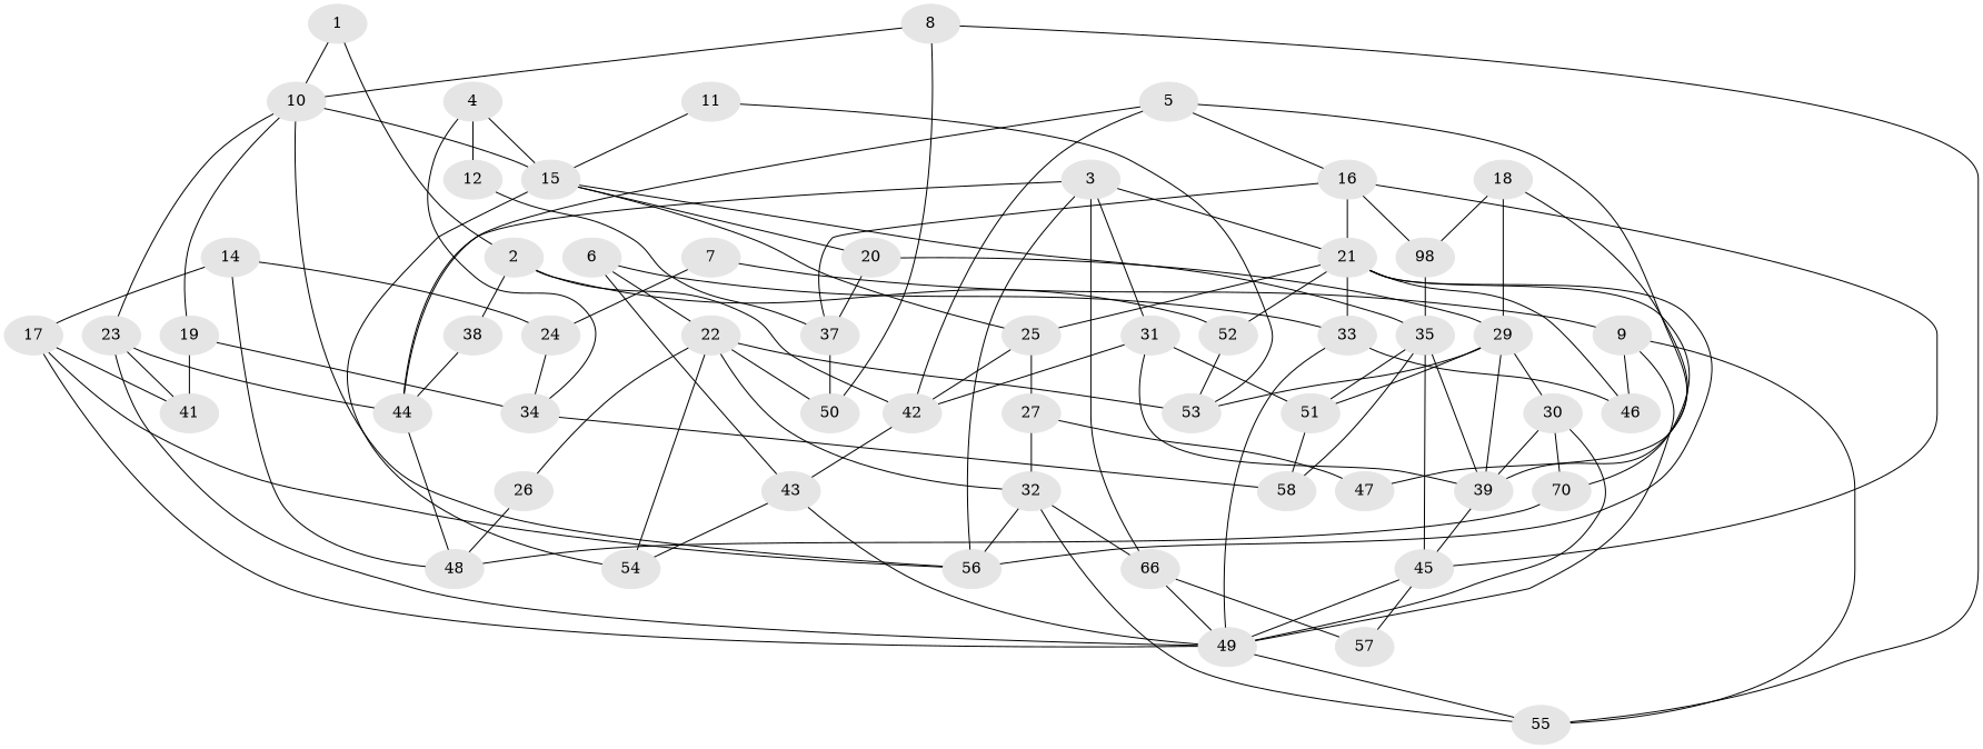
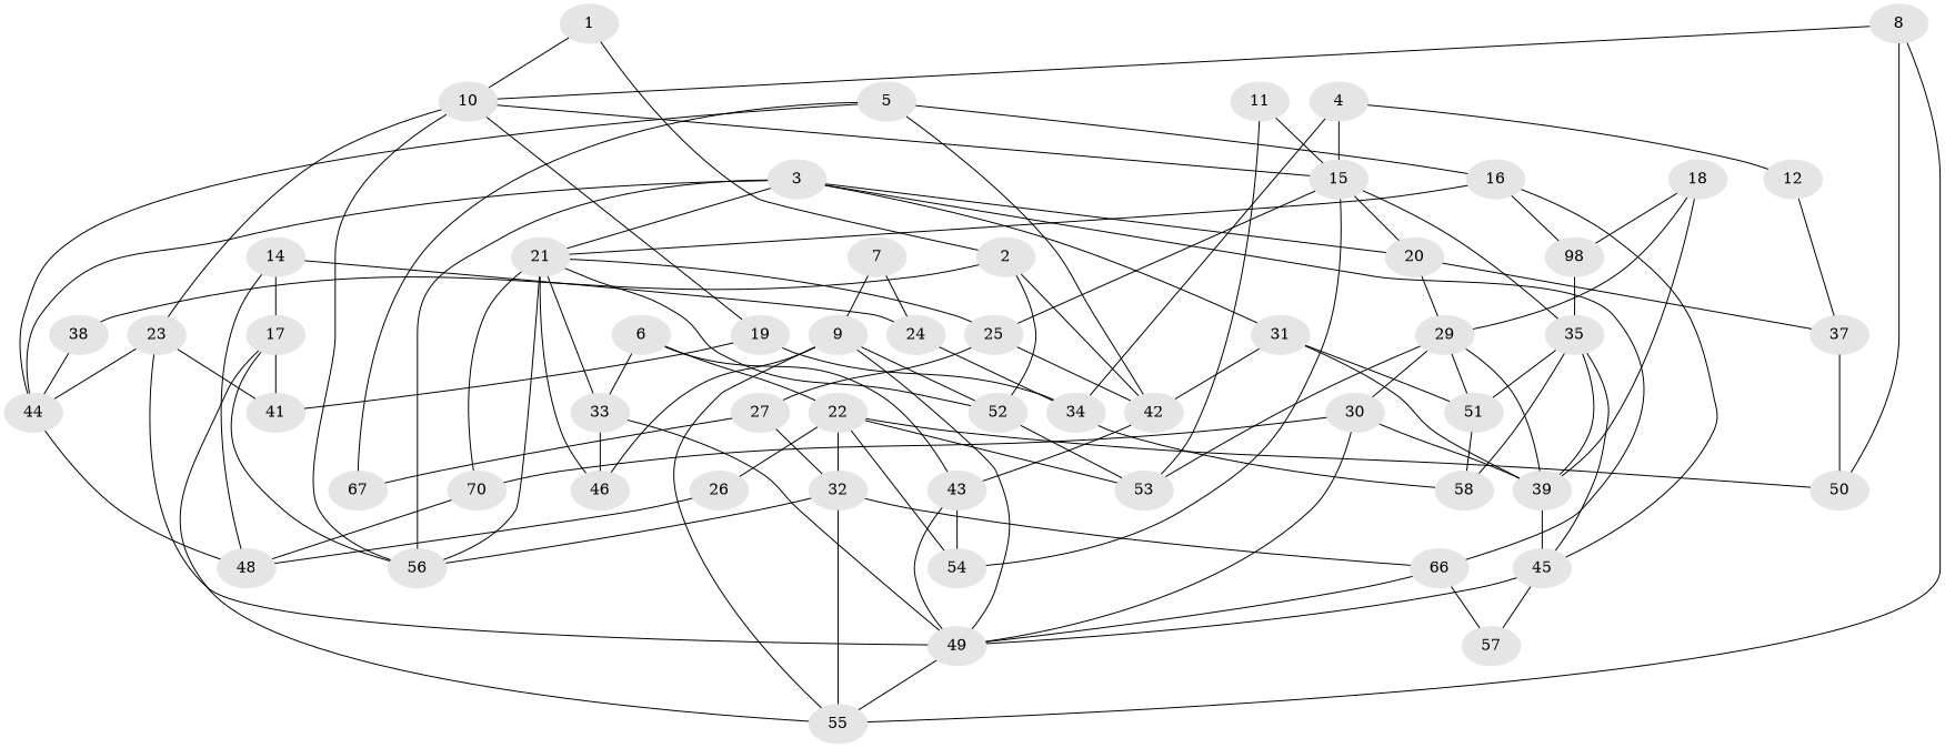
  graph {
    node [color=gray90 style=filled]
    1
    2
    10
    38
    42
    52
    56
    15
    19
    23
    44
    43
    53
    3
    20
    21
    31
    n18 [label=66]
    37
    29
    33
    46
    25
    n24 [label=70]
    39
    51
    49
    57
    48
    4
    12
    34
    35
    54
    58
    5
    16
-   47
+   47 [label=67]
    n39 [label=98]
    45
    6
    22
    50
    26
    32
    7
    9
    24
    55
    8
    41
    11
    14
    17
    27
    18
    30
    1 -- 2
    1 -- 10
    2 -- 38
    2 -- 42
    2 -- 52
    10 -- 56
    10 -- 15
    10 -- 19
    10 -- 23
    38 -- 44
    42 -- 43
    52 -- 53
    15 -- 20
    15 -- 25
    15 -- 35
    15 -- 54
    19 -- 34
    19 -- 41
    23 -- 44
    23 -- 49
    23 -- 41
    44 -- 48
    43 -- 49
    43 -- 54
    3 -- 56
    3 -- 44
+   3 -- 20
    3 -- 21
    3 -- 31
    3 -- n18
    20 -- 37
    20 -- 29
    21 -- 52
    21 -- 56
    21 -- 33
    21 -- 46
    21 -- 25
    21 -- n24
    31 -- 42
    31 -- 39
    31 -- 51
    n18 -- 49
    n18 -- 57
    37 -- 50
    29 -- 53
    29 -- 39
    29 -- 51
    29 -- 30
    33 -- 46
    33 -- 49
    25 -- 42
    25 -- 27
    n24 -- 48
    39 -- 45
    51 -- 58
    49 -- 55
    4 -- 15
    4 -- 12
    4 -- 34
    12 -- 37
    34 -- 58
    35 -- 39
    35 -- 51
    35 -- 58
    35 -- 45
    5 -- 42
    5 -- 44
    5 -- 16
    5 -- 47
    16 -- 21
-   16 -- 37
    16 -- n39
    16 -- 45
    n39 -- 35
    45 -- 49
    45 -- 57
    6 -- 43
    6 -- 33
    6 -- 22
    22 -- 53
    22 -- 54
    22 -- 50
    22 -- 26
    22 -- 32
    26 -- 48
    32 -- 56
    32 -- n18
    32 -- 55
    7 -- 9
    7 -- 24
+   9 -- 52
    9 -- 46
    9 -- 49
    9 -- 55
    24 -- 34
    8 -- 10
    8 -- 50
    8 -- 55
    11 -- 15
    11 -- 53
    14 -- 48
    14 -- 24
    14 -- 17
    17 -- 56
-   17 -- 49
+   17 -- 55
    17 -- 41
    27 -- 47
    27 -- 32
    18 -- 29
    18 -- 39
    18 -- n39
    30 -- n24
    30 -- 39
    30 -- 49
  }
